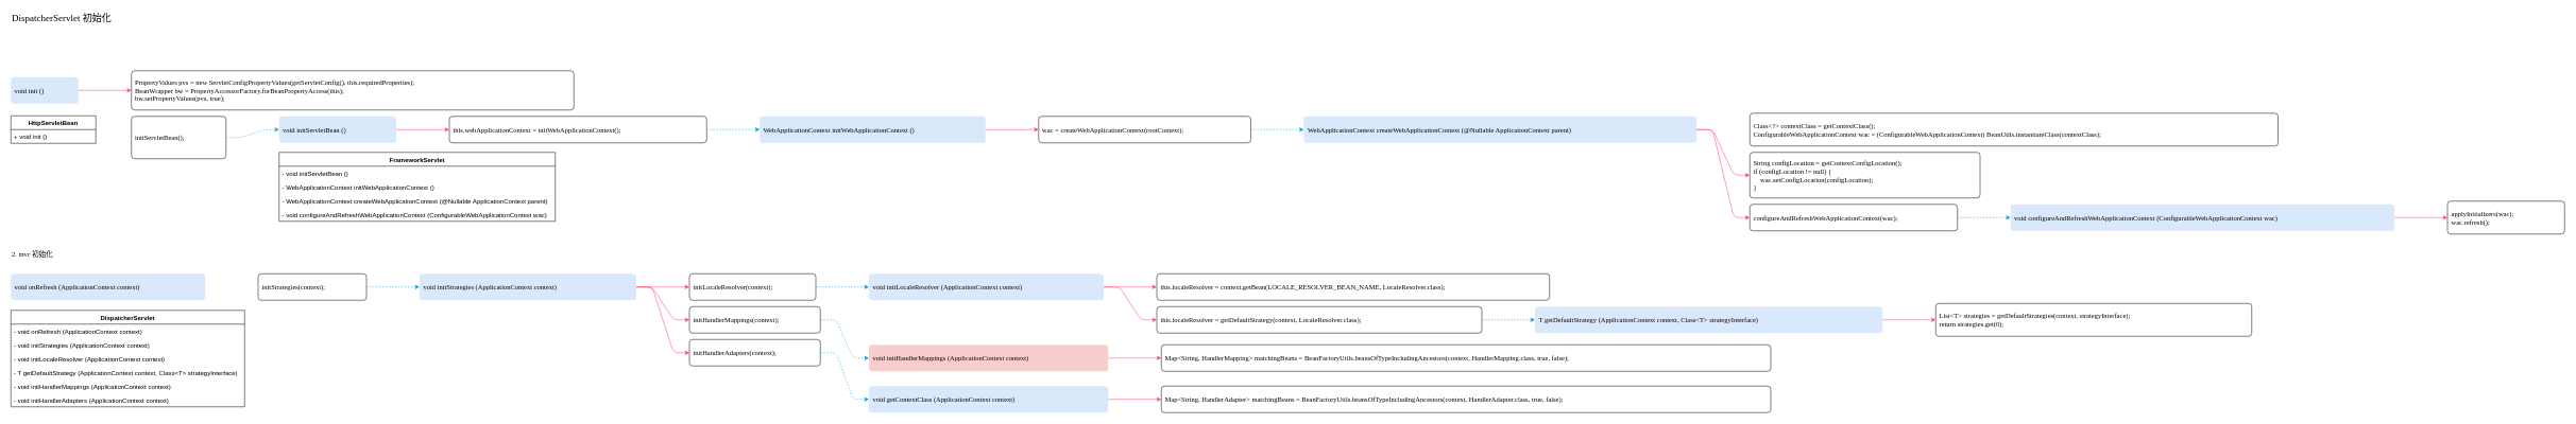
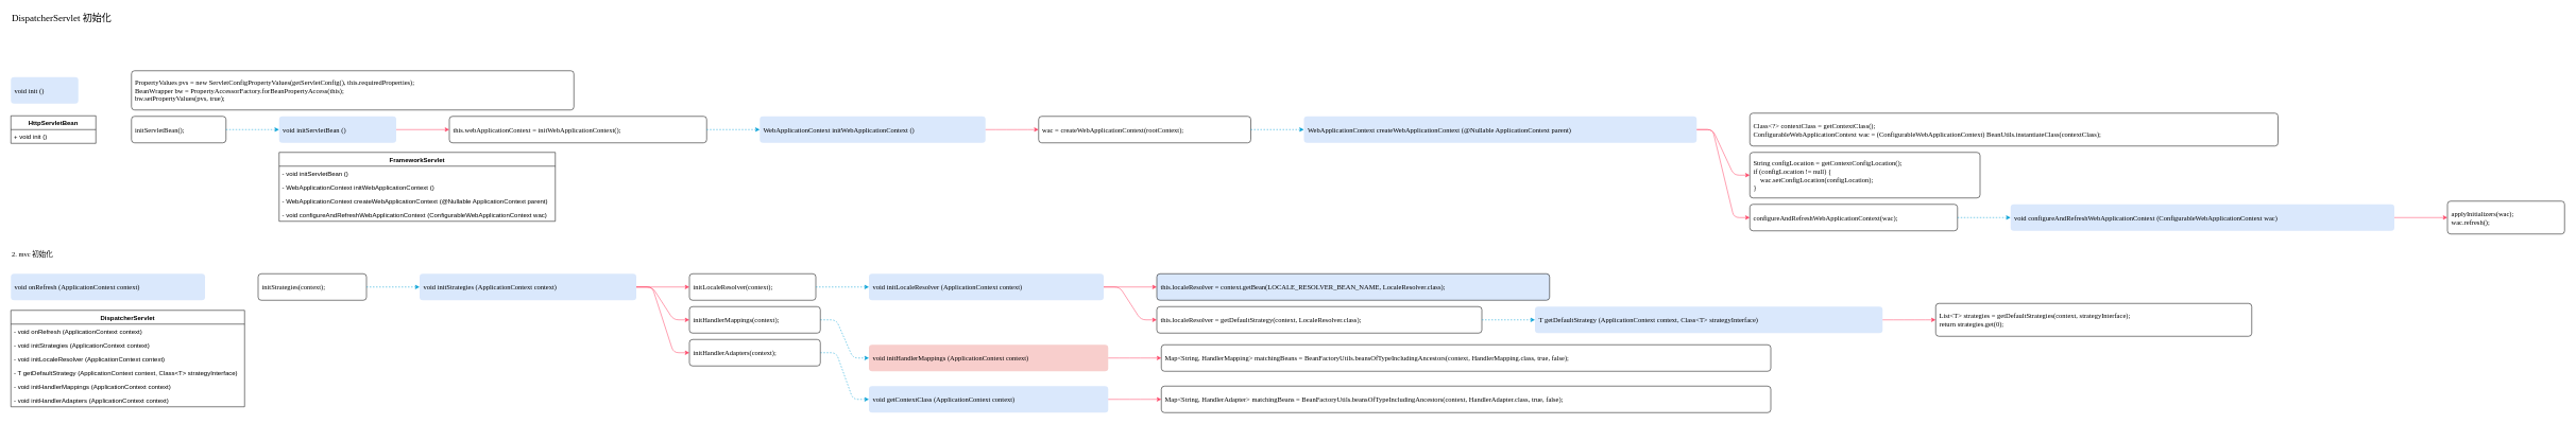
  <mxCell id="0" />
  <mxCell id="1" parent="0" />
  <mxCell id="2" value="DispatcherServlet 初始化" style="text;html=1;align=left;verticalAlign=middle;resizable=0;points=[];autosize=1;fontSize=18;fontFamily=source code pro;" vertex="1" parent="1"><mxGeometry x="20" y="20" width="203.5" height="25" as="geometry" /></mxCell>
  <mxCell id="3" value="void init ()" style="rounded=1;whiteSpace=wrap;html=1;fontFamily=source code pro;fontSize=13;align=left;spacingLeft=5;arcSize=12;absoluteArcSize=1;strokeColor=none;fillColor=#DAE8FC;" vertex="1" parent="1"><mxGeometry x="20" y="145" width="127" height="50" as="geometry" /></mxCell>
  <mxCell id="4" value="PropertyValues pvs = new ServletConfigPropertyValues(getServletConfig(), this.requiredProperties);&lt;br/&gt;BeanWrapper bw = PropertyAccessorFactory.forBeanPropertyAccess(this);&lt;br/&gt;bw.setPropertyValues(pvs, true);" style="rounded=1;whiteSpace=wrap;html=1;fontFamily=source code pro;fontSize=13;align=left;spacingLeft=5;arcSize=12;absoluteArcSize=1;" vertex="1" parent="1"><mxGeometry x="247" y="133" width="833" height="74" as="geometry" /></mxCell>
- <mxCell id="5" value="" style="edgeStyle=entityRelationEdgeStyle;rounded=1;orthogonalLoop=1;jettySize=auto;html=1;strokeColor=#FE4365;fontFamily=source code pro;fontSize=13;exitX=1;exitY=0.5;exitDx=0;exitDy=0;" edge="1" parent="1" source="3" target="4"><mxGeometry as="geometry" /></mxCell>
- <mxCell id="6" value="initServletBean();" style="rounded=1;whiteSpace=wrap;html=1;fontFamily=source code pro;fontSize=13;align=left;spacingLeft=5;arcSize=12;absoluteArcSize=1;" vertex="1" parent="1"><mxGeometry x="247" y="219" width="178" height="80" as="geometry" /></mxCell>
+ <mxCell id="6" value="initServletBean();" style="rounded=1;whiteSpace=wrap;html=1;fontFamily=source code pro;fontSize=13;align=left;spacingLeft=5;arcSize=12;absoluteArcSize=1;" vertex="1" parent="1"><mxGeometry x="247" y="219" width="178" height="50" as="geometry" /></mxCell>
  <mxCell id="7" value="void initServletBean ()" style="rounded=1;whiteSpace=wrap;html=1;fontFamily=source code pro;fontSize=13;align=left;spacingLeft=5;arcSize=12;absoluteArcSize=1;strokeColor=none;fillColor=#DAE8FC;" vertex="1" parent="1"><mxGeometry x="525" y="219" width="220.5" height="50" as="geometry" /></mxCell>
  <mxCell id="8" value="" style="edgeStyle=entityRelationEdgeStyle;rounded=1;orthogonalLoop=1;jettySize=auto;html=1;strokeColor=#019ED5;fontFamily=source code pro;fontSize=13;exitX=1;exitY=0.5;exitDx=0;exitDy=0;dashed=1;" edge="1" parent="1" source="6" target="7"><mxGeometry as="geometry" /></mxCell>
  <mxCell id="9" value="this.webApplicationContext = initWebApplicationContext();" style="rounded=1;whiteSpace=wrap;html=1;fontFamily=source code pro;fontSize=13;align=left;spacingLeft=5;arcSize=12;absoluteArcSize=1;" vertex="1" parent="1"><mxGeometry x="845.5" y="219" width="484.5" height="50" as="geometry" /></mxCell>
  <mxCell id="10" value="" style="edgeStyle=entityRelationEdgeStyle;rounded=1;orthogonalLoop=1;jettySize=auto;html=1;strokeColor=#FE4365;fontFamily=source code pro;fontSize=13;exitX=1;exitY=0.5;exitDx=0;exitDy=0;" edge="1" parent="1" source="7" target="9"><mxGeometry as="geometry" /></mxCell>
  <mxCell id="11" value="WebApplicationContext initWebApplicationContext ()" style="rounded=1;whiteSpace=wrap;html=1;fontFamily=source code pro;fontSize=13;align=left;spacingLeft=5;arcSize=12;absoluteArcSize=1;strokeColor=none;fillColor=#DAE8FC;" vertex="1" parent="1"><mxGeometry x="1430" y="219" width="425" height="50" as="geometry" /></mxCell>
  <mxCell id="12" value="" style="edgeStyle=entityRelationEdgeStyle;rounded=1;orthogonalLoop=1;jettySize=auto;html=1;strokeColor=#019ED5;fontFamily=source code pro;fontSize=13;exitX=1;exitY=0.5;exitDx=0;exitDy=0;dashed=1;" edge="1" parent="1" source="9" target="11"><mxGeometry as="geometry" /></mxCell>
  <mxCell id="13" value="wac = createWebApplicationContext(rootContext);" style="rounded=1;whiteSpace=wrap;html=1;fontFamily=source code pro;fontSize=13;align=left;spacingLeft=5;arcSize=12;absoluteArcSize=1;" vertex="1" parent="1"><mxGeometry x="1955" y="219" width="399.5" height="50" as="geometry" /></mxCell>
  <mxCell id="14" value="" style="edgeStyle=entityRelationEdgeStyle;rounded=1;orthogonalLoop=1;jettySize=auto;html=1;strokeColor=#FE4365;fontFamily=source code pro;fontSize=13;exitX=1;exitY=0.5;exitDx=0;exitDy=0;" edge="1" parent="1" source="11" target="13"><mxGeometry as="geometry" /></mxCell>
  <mxCell id="15" value="WebApplicationContext createWebApplicationContext (@Nullable ApplicationContext parent)" style="rounded=1;whiteSpace=wrap;html=1;fontFamily=source code pro;fontSize=13;align=left;spacingLeft=5;arcSize=12;absoluteArcSize=1;strokeColor=none;fillColor=#DAE8FC;" vertex="1" parent="1"><mxGeometry x="2454.5" y="219" width="739.5" height="50" as="geometry" /></mxCell>
  <mxCell id="16" value="" style="edgeStyle=entityRelationEdgeStyle;rounded=1;orthogonalLoop=1;jettySize=auto;html=1;strokeColor=#019ED5;fontFamily=source code pro;fontSize=13;exitX=1;exitY=0.5;exitDx=0;exitDy=0;dashed=1;" edge="1" parent="1" source="13" target="15"><mxGeometry as="geometry" /></mxCell>
  <mxCell id="17" value="Class&amp;lt;?&amp;gt; contextClass = getContextClass();&lt;br/&gt;ConfigurableWebApplicationContext wac = (ConfigurableWebApplicationContext) BeanUtils.instantiateClass(contextClass);" style="rounded=1;whiteSpace=wrap;html=1;fontFamily=source code pro;fontSize=13;align=left;spacingLeft=5;arcSize=12;absoluteArcSize=1;" vertex="1" parent="1"><mxGeometry x="3294" y="213" width="994.5" height="62" as="geometry" /></mxCell>
  <mxCell id="18" value="String configLocation = getContextConfigLocation();&lt;br/&gt;if (configLocation != null) {&lt;br/&gt;&amp;nbsp;&amp;nbsp;&amp;nbsp;&amp;nbsp;wac.setConfigLocation(configLocation);&lt;br/&gt;}" style="rounded=1;whiteSpace=wrap;html=1;fontFamily=source code pro;fontSize=13;align=left;spacingLeft=5;arcSize=12;absoluteArcSize=1;" vertex="1" parent="1"><mxGeometry x="3294" y="287" width="433.5" height="86" as="geometry" /></mxCell>
  <mxCell id="19" value="" style="edgeStyle=entityRelationEdgeStyle;rounded=1;orthogonalLoop=1;jettySize=auto;html=1;strokeColor=#FE4365;fontFamily=source code pro;fontSize=13;exitX=1;exitY=0.5;exitDx=0;exitDy=0;" edge="1" parent="1" source="15" target="18"><mxGeometry as="geometry" /></mxCell>
  <mxCell id="20" value="configureAndRefreshWebApplicationContext(wac);" style="rounded=1;whiteSpace=wrap;html=1;fontFamily=source code pro;fontSize=13;align=left;spacingLeft=5;arcSize=12;absoluteArcSize=1;" vertex="1" parent="1"><mxGeometry x="3294" y="385" width="391" height="50" as="geometry" /></mxCell>
  <mxCell id="21" value="" style="edgeStyle=entityRelationEdgeStyle;rounded=1;orthogonalLoop=1;jettySize=auto;html=1;strokeColor=#FE4365;fontFamily=source code pro;fontSize=13;exitX=1;exitY=0.5;exitDx=0;exitDy=0;" edge="1" parent="1" source="15" target="20"><mxGeometry as="geometry" /></mxCell>
  <mxCell id="22" value="void configureAndRefreshWebApplicationContext (ConfigurableWebApplicationContext wac)" style="rounded=1;whiteSpace=wrap;html=1;fontFamily=source code pro;fontSize=13;align=left;spacingLeft=5;arcSize=12;absoluteArcSize=1;strokeColor=none;fillColor=#DAE8FC;" vertex="1" parent="1"><mxGeometry x="3785" y="385" width="722.5" height="50" as="geometry" /></mxCell>
  <mxCell id="23" value="" style="edgeStyle=entityRelationEdgeStyle;rounded=1;orthogonalLoop=1;jettySize=auto;html=1;strokeColor=#019ED5;fontFamily=source code pro;fontSize=13;exitX=1;exitY=0.5;exitDx=0;exitDy=0;dashed=1;" edge="1" parent="1" source="20" target="22"><mxGeometry as="geometry" /></mxCell>
  <mxCell id="24" value="applyInitializers(wac);&lt;br/&gt;wac.refresh();" style="rounded=1;whiteSpace=wrap;html=1;fontFamily=source code pro;fontSize=13;align=left;spacingLeft=5;arcSize=12;absoluteArcSize=1;" vertex="1" parent="1"><mxGeometry x="4607.5" y="379" width="220.5" height="62" as="geometry" /></mxCell>
  <mxCell id="25" value="" style="edgeStyle=entityRelationEdgeStyle;rounded=1;orthogonalLoop=1;jettySize=auto;html=1;strokeColor=#FE4365;fontFamily=source code pro;fontSize=13;exitX=1;exitY=0.5;exitDx=0;exitDy=0;" edge="1" parent="1" source="22" target="24"><mxGeometry as="geometry" /></mxCell>
  <mxCell id="26" value="2. mvc 初始化" style="text;html=1;align=left;verticalAlign=middle;resizable=0;points=[];autosize=1;fontSize=13;fontFamily=source code pro;" vertex="1" parent="1"><mxGeometry x="20" y="466" width="110" height="25" as="geometry" /></mxCell>
  <mxCell id="27" value="void onRefresh (ApplicationContext context)" style="rounded=1;whiteSpace=wrap;html=1;fontFamily=source code pro;fontSize=13;align=left;spacingLeft=5;arcSize=12;absoluteArcSize=1;strokeColor=none;fillColor=#DAE8FC;" vertex="1" parent="1"><mxGeometry x="20" y="516" width="365.5" height="50" as="geometry" /></mxCell>
  <mxCell id="28" value="initStrategies(context);" style="rounded=1;whiteSpace=wrap;html=1;fontFamily=source code pro;fontSize=13;align=left;spacingLeft=5;arcSize=12;absoluteArcSize=1;" vertex="1" parent="1"><mxGeometry x="485.5" y="516" width="204" height="50" as="geometry" /></mxCell>
  <mxCell id="29" value="void initStrategies (ApplicationContext context)" style="rounded=1;whiteSpace=wrap;html=1;fontFamily=source code pro;fontSize=13;align=left;spacingLeft=5;arcSize=12;absoluteArcSize=1;strokeColor=none;fillColor=#DAE8FC;" vertex="1" parent="1"><mxGeometry x="789.5" y="516" width="408" height="50" as="geometry" /></mxCell>
  <mxCell id="30" value="" style="edgeStyle=entityRelationEdgeStyle;rounded=1;orthogonalLoop=1;jettySize=auto;html=1;strokeColor=#019ED5;fontFamily=source code pro;fontSize=13;exitX=1;exitY=0.5;exitDx=0;exitDy=0;dashed=1;" edge="1" parent="1" source="28" target="29"><mxGeometry as="geometry" /></mxCell>
  <mxCell id="31" value="initLocaleResolver(context);" style="rounded=1;whiteSpace=wrap;html=1;fontFamily=source code pro;fontSize=13;align=left;spacingLeft=5;arcSize=12;absoluteArcSize=1;" vertex="1" parent="1"><mxGeometry x="1297.5" y="516" width="238" height="50" as="geometry" /></mxCell>
  <mxCell id="32" value="" style="edgeStyle=entityRelationEdgeStyle;rounded=1;orthogonalLoop=1;jettySize=auto;html=1;strokeColor=#FE4365;fontFamily=source code pro;fontSize=13;exitX=1;exitY=0.5;exitDx=0;exitDy=0;" edge="1" parent="1" source="29" target="31"><mxGeometry as="geometry" /></mxCell>
  <mxCell id="33" style="edgeStyle=entityRelationEdgeStyle;rounded=1;orthogonalLoop=1;jettySize=auto;html=1;exitX=1;exitY=0.5;exitDx=0;exitDy=0;entryX=0;entryY=0.5;entryDx=0;entryDy=0;fontFamily=source code pro;fontSize=13;strokeColor=#019ED5;dashed=1;" edge="1" parent="1" source="34" target="49"><mxGeometry relative="1" as="geometry" /></mxCell>
  <mxCell id="34" value="initHandlerMappings(context);" style="rounded=1;whiteSpace=wrap;html=1;fontFamily=source code pro;fontSize=13;align=left;spacingLeft=5;arcSize=12;absoluteArcSize=1;" vertex="1" parent="1"><mxGeometry x="1297.5" y="578" width="246.5" height="50" as="geometry" /></mxCell>
  <mxCell id="35" value="" style="edgeStyle=entityRelationEdgeStyle;rounded=1;orthogonalLoop=1;jettySize=auto;html=1;strokeColor=#FE4365;fontFamily=source code pro;fontSize=13;exitX=1;exitY=0.5;exitDx=0;exitDy=0;" edge="1" parent="1" source="29" target="34"><mxGeometry as="geometry" /></mxCell>
  <mxCell id="36" style="edgeStyle=entityRelationEdgeStyle;rounded=1;orthogonalLoop=1;jettySize=auto;html=1;exitX=1;exitY=0.5;exitDx=0;exitDy=0;entryX=0;entryY=0.5;entryDx=0;entryDy=0;fontFamily=source code pro;fontSize=13;strokeColor=#019ED5;dashed=1;" edge="1" parent="1" source="37" target="52"><mxGeometry relative="1" as="geometry" /></mxCell>
  <mxCell id="37" value="initHandlerAdapters(context);" style="rounded=1;whiteSpace=wrap;html=1;fontFamily=source code pro;fontSize=13;align=left;spacingLeft=5;arcSize=12;absoluteArcSize=1;" vertex="1" parent="1"><mxGeometry x="1297.5" y="640" width="246.5" height="50" as="geometry" /></mxCell>
  <mxCell id="38" value="" style="edgeStyle=entityRelationEdgeStyle;rounded=1;orthogonalLoop=1;jettySize=auto;html=1;strokeColor=#FE4365;fontFamily=source code pro;fontSize=13;exitX=1;exitY=0.5;exitDx=0;exitDy=0;" edge="1" parent="1" source="29" target="37"><mxGeometry as="geometry" /></mxCell>
  <mxCell id="39" value="void initLocaleResolver (ApplicationContext context)" style="rounded=1;whiteSpace=wrap;html=1;fontFamily=source code pro;fontSize=13;align=left;spacingLeft=5;arcSize=12;absoluteArcSize=1;strokeColor=none;fillColor=#DAE8FC;" vertex="1" parent="1"><mxGeometry x="1635.5" y="516" width="442" height="50" as="geometry" /></mxCell>
  <mxCell id="40" value="" style="edgeStyle=entityRelationEdgeStyle;rounded=1;orthogonalLoop=1;jettySize=auto;html=1;strokeColor=#019ED5;fontFamily=source code pro;fontSize=13;exitX=1;exitY=0.5;exitDx=0;exitDy=0;dashed=1;" edge="1" parent="1" source="31" target="39"><mxGeometry as="geometry" /></mxCell>
- <mxCell id="41" value="this.localeResolver = context.getBean(LOCALE_RESOLVER_BEAN_NAME, LocaleResolver.class);" style="rounded=1;whiteSpace=wrap;html=1;fontFamily=source code pro;fontSize=13;align=left;spacingLeft=5;arcSize=12;absoluteArcSize=1;" vertex="1" parent="1"><mxGeometry x="2177.5" y="516" width="739.5" height="50" as="geometry" /></mxCell>
+ <mxCell id="41" value="this.localeResolver = context.getBean(LOCALE_RESOLVER_BEAN_NAME, LocaleResolver.class);" style="rounded=1;whiteSpace=wrap;html=1;fontFamily=source code pro;fontSize=13;align=left;spacingLeft=5;arcSize=12;absoluteArcSize=1;fillColor=#dae8fc;" vertex="1" parent="1"><mxGeometry x="2177.5" y="516" width="739.5" height="50" as="geometry" /></mxCell>
  <mxCell id="42" value="" style="edgeStyle=entityRelationEdgeStyle;rounded=1;orthogonalLoop=1;jettySize=auto;html=1;strokeColor=#FE4365;fontFamily=source code pro;fontSize=13;exitX=1;exitY=0.5;exitDx=0;exitDy=0;" edge="1" parent="1" source="39" target="41"><mxGeometry as="geometry" /></mxCell>
  <mxCell id="43" value="this.localeResolver = getDefaultStrategy(context, LocaleResolver.class);" style="rounded=1;whiteSpace=wrap;html=1;fontFamily=source code pro;fontSize=13;align=left;spacingLeft=5;arcSize=12;absoluteArcSize=1;" vertex="1" parent="1"><mxGeometry x="2177.5" y="578" width="612" height="50" as="geometry" /></mxCell>
  <mxCell id="44" value="" style="edgeStyle=entityRelationEdgeStyle;rounded=1;orthogonalLoop=1;jettySize=auto;html=1;strokeColor=#FE4365;fontFamily=source code pro;fontSize=13;exitX=1;exitY=0.5;exitDx=0;exitDy=0;" edge="1" parent="1" source="39" target="43"><mxGeometry as="geometry" /></mxCell>
  <mxCell id="45" value="T getDefaultStrategy (ApplicationContext context, Class&amp;lt;T&amp;gt; strategyInterface)" style="rounded=1;whiteSpace=wrap;html=1;fontFamily=source code pro;fontSize=13;align=left;spacingLeft=5;arcSize=12;absoluteArcSize=1;strokeColor=none;fillColor=#DAE8FC;" vertex="1" parent="1"><mxGeometry x="2889.5" y="578" width="654.5" height="50" as="geometry" /></mxCell>
  <mxCell id="46" value="" style="edgeStyle=entityRelationEdgeStyle;rounded=1;orthogonalLoop=1;jettySize=auto;html=1;strokeColor=#019ED5;fontFamily=source code pro;fontSize=13;exitX=1;exitY=0.5;exitDx=0;exitDy=0;dashed=1;" edge="1" parent="1" source="43" target="45"><mxGeometry as="geometry" /></mxCell>
  <mxCell id="47" value="List&amp;lt;T&amp;gt; strategies = getDefaultStrategies(context, strategyInterface);&lt;br/&gt;return strategies.get(0);" style="rounded=1;whiteSpace=wrap;html=1;fontFamily=source code pro;fontSize=13;align=left;spacingLeft=5;arcSize=12;absoluteArcSize=1;" vertex="1" parent="1"><mxGeometry x="3644" y="572" width="595" height="62" as="geometry" /></mxCell>
  <mxCell id="48" value="" style="edgeStyle=entityRelationEdgeStyle;rounded=1;orthogonalLoop=1;jettySize=auto;html=1;strokeColor=#FE4365;fontFamily=source code pro;fontSize=13;exitX=1;exitY=0.5;exitDx=0;exitDy=0;" edge="1" parent="1" source="45" target="47"><mxGeometry as="geometry" /></mxCell>
  <mxCell id="49" value="void initHandlerMappings (ApplicationContext context)" style="rounded=1;whiteSpace=wrap;html=1;fontFamily=source code pro;fontSize=13;align=left;spacingLeft=5;arcSize=12;absoluteArcSize=1;strokeColor=none;fillColor=#f8cecc;" vertex="1" parent="1"><mxGeometry x="1635.5" y="650" width="450.5" height="50" as="geometry" /></mxCell>
  <mxCell id="50" value="Map&amp;lt;String, HandlerMapping&amp;gt; matchingBeans = BeanFactoryUtils.beansOfTypeIncludingAncestors(context, HandlerMapping.class, true, false);" style="rounded=1;whiteSpace=wrap;html=1;fontFamily=source code pro;fontSize=13;align=left;spacingLeft=5;arcSize=12;absoluteArcSize=1;" vertex="1" parent="1"><mxGeometry x="2186" y="650" width="1147.5" height="50" as="geometry" /></mxCell>
  <mxCell id="51" value="" style="edgeStyle=entityRelationEdgeStyle;rounded=1;orthogonalLoop=1;jettySize=auto;html=1;strokeColor=#FE4365;fontFamily=source code pro;fontSize=13;exitX=1;exitY=0.5;exitDx=0;exitDy=0;" edge="1" parent="1" source="49" target="50"><mxGeometry x="1615.5" y="-65" as="geometry" /></mxCell>
  <mxCell id="52" value="void getContextClass (ApplicationContext context)" style="rounded=1;whiteSpace=wrap;html=1;fontFamily=source code pro;fontSize=13;align=left;spacingLeft=5;arcSize=12;absoluteArcSize=1;strokeColor=none;fillColor=#DAE8FC;" vertex="1" parent="1"><mxGeometry x="1635.5" y="728" width="450.5" height="50" as="geometry" /></mxCell>
  <mxCell id="53" value="Map&amp;lt;String, HandlerAdapter&amp;gt; matchingBeans = BeanFactoryUtils.beansOfTypeIncludingAncestors(context, HandlerAdapter.class, true, false);" style="rounded=1;whiteSpace=wrap;html=1;fontFamily=source code pro;fontSize=13;align=left;spacingLeft=5;arcSize=12;absoluteArcSize=1;" vertex="1" parent="1"><mxGeometry x="2186" y="728" width="1147.5" height="50" as="geometry" /></mxCell>
  <mxCell id="54" value="" style="edgeStyle=entityRelationEdgeStyle;rounded=1;orthogonalLoop=1;jettySize=auto;html=1;strokeColor=#FE4365;fontFamily=source code pro;fontSize=13;exitX=1;exitY=0.5;exitDx=0;exitDy=0;" edge="1" parent="1" source="52" target="53"><mxGeometry x="1615.5" y="-87" as="geometry" /></mxCell>
  <mxCell id="55" value="HttpServletBean" style="swimlane;fontStyle=1;childLayout=stackLayout;horizontal=1;startSize=26;horizontalStack=0;resizeParent=1;resizeParentMax=0;resizeLast=0;collapsible=1;marginBottom=0;" vertex="1" parent="1"><mxGeometry x="20" y="218" width="160" height="52" as="geometry" /></mxCell>
  <mxCell id="56" value="+ void init ()" style="text;strokeColor=none;fillColor=none;align=left;verticalAlign=top;spacingLeft=4;spacingRight=4;overflow=hidden;rotatable=0;points=[[0,0.5],[1,0.5]];portConstraint=eastwest;" vertex="1" parent="55"><mxGeometry y="26" width="160" height="26" as="geometry" /></mxCell>
  <mxCell id="57" value="FrameworkServlet" style="swimlane;fontStyle=1;childLayout=stackLayout;horizontal=1;startSize=26;horizontalStack=0;resizeParent=1;resizeParentMax=0;resizeLast=0;collapsible=1;marginBottom=0;" vertex="1" parent="1"><mxGeometry x="525" y="287" width="520" height="130" as="geometry" /></mxCell>
  <mxCell id="58" value="- void initServletBean ()" style="text;strokeColor=none;fillColor=none;align=left;verticalAlign=top;spacingLeft=4;spacingRight=4;overflow=hidden;rotatable=0;points=[[0,0.5],[1,0.5]];portConstraint=eastwest;" vertex="1" parent="57"><mxGeometry y="26" width="520" height="26" as="geometry" /></mxCell>
  <mxCell id="59" value="- WebApplicationContext initWebApplicationContext ()" style="text;strokeColor=none;fillColor=none;align=left;verticalAlign=top;spacingLeft=4;spacingRight=4;overflow=hidden;rotatable=0;points=[[0,0.5],[1,0.5]];portConstraint=eastwest;" vertex="1" parent="57"><mxGeometry y="52" width="520" height="26" as="geometry" /></mxCell>
  <mxCell id="60" value="- WebApplicationContext createWebApplicationContext (@Nullable ApplicationContext parent)" style="text;strokeColor=none;fillColor=none;align=left;verticalAlign=top;spacingLeft=4;spacingRight=4;overflow=hidden;rotatable=0;points=[[0,0.5],[1,0.5]];portConstraint=eastwest;" vertex="1" parent="57"><mxGeometry y="78" width="520" height="26" as="geometry" /></mxCell>
  <mxCell id="61" value="- void configureAndRefreshWebApplicationContext (ConfigurableWebApplicationContext wac)" style="text;strokeColor=none;fillColor=none;align=left;verticalAlign=top;spacingLeft=4;spacingRight=4;overflow=hidden;rotatable=0;points=[[0,0.5],[1,0.5]];portConstraint=eastwest;" vertex="1" parent="57"><mxGeometry y="104" width="520" height="26" as="geometry" /></mxCell>
  <mxCell id="62" value="DispatcherServlet" style="swimlane;fontStyle=1;childLayout=stackLayout;horizontal=1;startSize=26;horizontalStack=0;resizeParent=1;resizeParentMax=0;resizeLast=0;collapsible=1;marginBottom=0;" vertex="1" parent="1"><mxGeometry x="20" y="585" width="440" height="182" as="geometry" /></mxCell>
  <mxCell id="63" value="- void onRefresh (ApplicationContext context)" style="text;strokeColor=none;fillColor=none;align=left;verticalAlign=top;spacingLeft=4;spacingRight=4;overflow=hidden;rotatable=0;points=[[0,0.5],[1,0.5]];portConstraint=eastwest;" vertex="1" parent="62"><mxGeometry y="26" width="440" height="26" as="geometry" /></mxCell>
  <mxCell id="64" value="- void initStrategies (ApplicationContext context)" style="text;strokeColor=none;fillColor=none;align=left;verticalAlign=top;spacingLeft=4;spacingRight=4;overflow=hidden;rotatable=0;points=[[0,0.5],[1,0.5]];portConstraint=eastwest;" vertex="1" parent="62"><mxGeometry y="52" width="440" height="26" as="geometry" /></mxCell>
  <mxCell id="65" value="- void initLocaleResolver (ApplicationContext context)" style="text;strokeColor=none;fillColor=none;align=left;verticalAlign=top;spacingLeft=4;spacingRight=4;overflow=hidden;rotatable=0;points=[[0,0.5],[1,0.5]];portConstraint=eastwest;" vertex="1" parent="62"><mxGeometry y="78" width="440" height="26" as="geometry" /></mxCell>
  <mxCell id="66" value="- T getDefaultStrategy (ApplicationContext context, Class&lt;T&gt; strategyInterface)" style="text;strokeColor=none;fillColor=none;align=left;verticalAlign=top;spacingLeft=4;spacingRight=4;overflow=hidden;rotatable=0;points=[[0,0.5],[1,0.5]];portConstraint=eastwest;" vertex="1" parent="62"><mxGeometry y="104" width="440" height="26" as="geometry" /></mxCell>
  <mxCell id="67" value="- void initHandlerMappings (ApplicationContext context)" style="text;strokeColor=none;fillColor=none;align=left;verticalAlign=top;spacingLeft=4;spacingRight=4;overflow=hidden;rotatable=0;points=[[0,0.5],[1,0.5]];portConstraint=eastwest;" vertex="1" parent="62"><mxGeometry y="130" width="440" height="26" as="geometry" /></mxCell>
  <mxCell id="68" value="- void initHandlerAdapters (ApplicationContext context)" style="text;strokeColor=none;fillColor=none;align=left;verticalAlign=top;spacingLeft=4;spacingRight=4;overflow=hidden;rotatable=0;points=[[0,0.5],[1,0.5]];portConstraint=eastwest;" vertex="1" parent="62"><mxGeometry y="156" width="440" height="26" as="geometry" /></mxCell>
